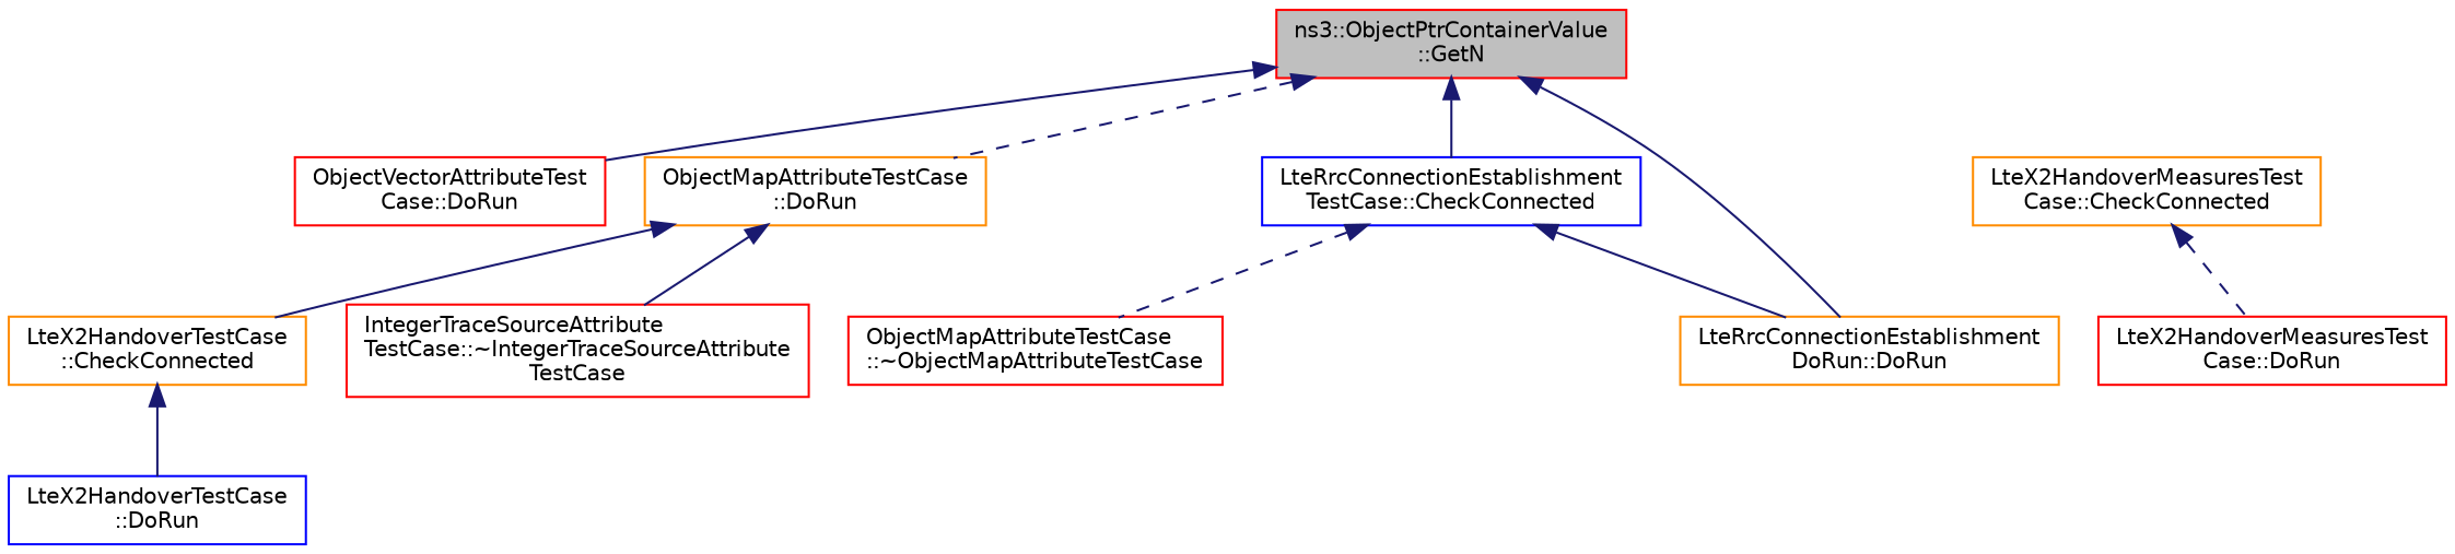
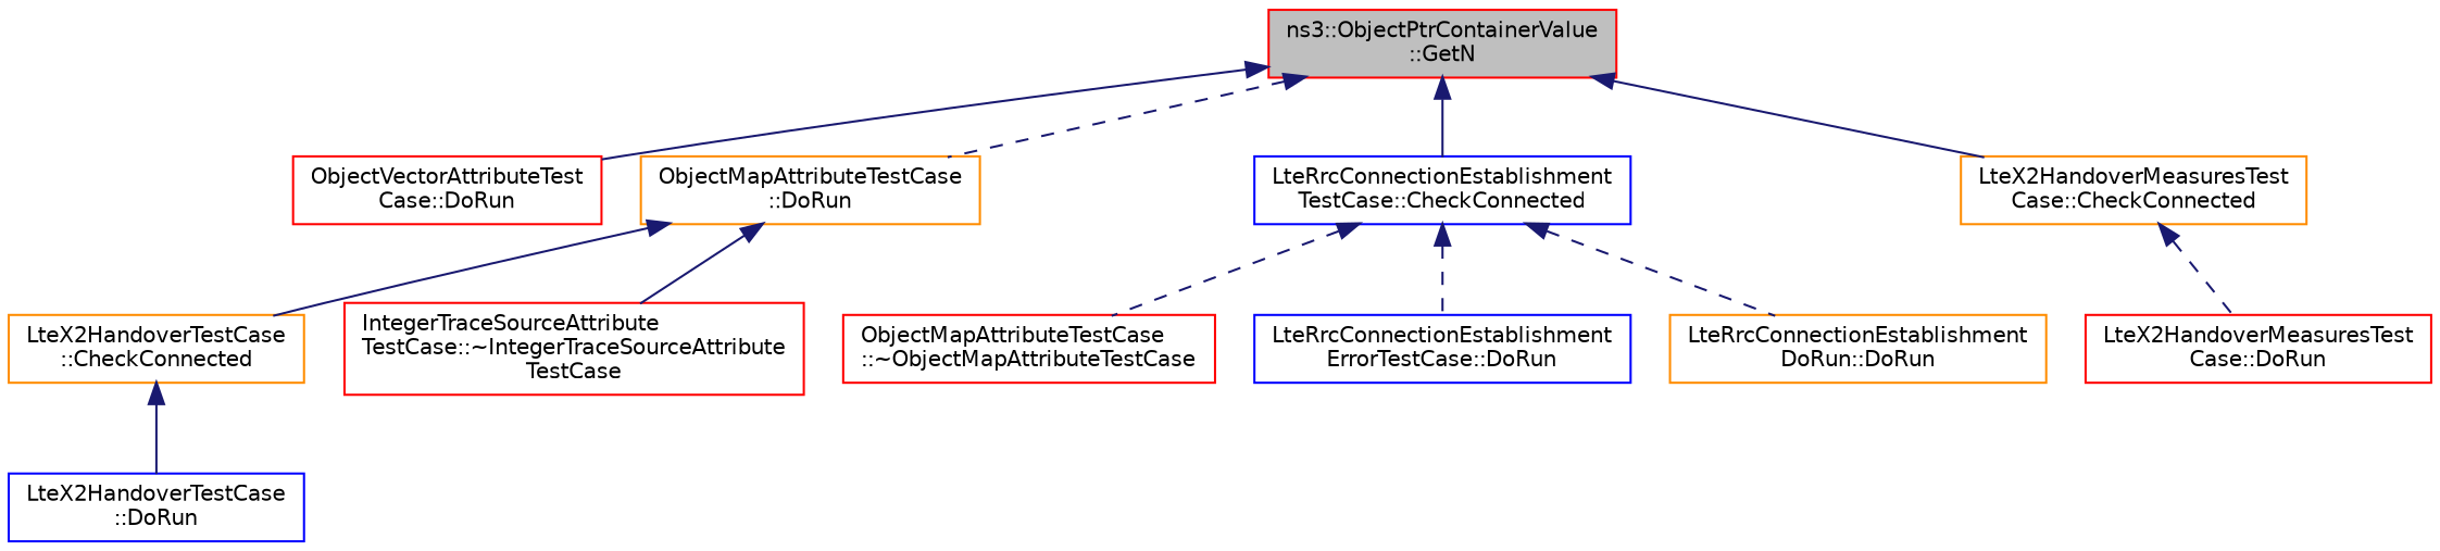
  digraph {
    rankdir=TB
    node [color=red fillcolor=white fontname=Helvetica fontsize=10 shape=record style=filled]
    edge [color=midnightblue dir=back fontname=Helvetica fontsize=10 labelfontname=Helvetica labelfontsize=10 style=solid]
    n1 [fillcolor=grey75 fontcolor=black height=0.2 label="ns3::ObjectPtrContainerValue\l::GetN" width=0.4]
    n2 [height=0.2 label="ObjectVectorAttributeTest\lCase::DoRun" width=0.4]
    n3 [color=darkorange height=0.2 label="ObjectMapAttributeTestCase\l::DoRun" width=0.4]
    n4 [color=blue height=0.2 label="LteRrcConnectionEstablishment\lTestCase::CheckConnected" width=0.4]
    n5 [color=darkorange height=0.2 label="LteX2HandoverMeasuresTest\lCase::CheckConnected" width=0.4]
    n6 [color=darkorange height=0.2 label="LteX2HandoverTestCase\l::CheckConnected" width=0.4]
    n7 [height=0.2 label="IntegerTraceSourceAttribute\lTestCase::~IntegerTraceSourceAttribute\lTestCase" width=0.4]
    n8 [height=0.2 label="ObjectMapAttributeTestCase\l::~ObjectMapAttributeTestCase" width=0.4]
    n9 [color=darkorange height=0.2 label="LteRrcConnectionEstablishment\lDoRun::DoRun" width=0.4]
+   n10 [color=blue height=0.2 label="LteRrcConnectionEstablishment\lErrorTestCase::DoRun" width=0.4]
    n11 [height=0.2 label="LteX2HandoverMeasuresTest\lCase::DoRun" width=0.4]
    n12 [color=blue height=0.2 label="LteX2HandoverTestCase\l::DoRun" width=0.4]
    n1 -> n2
    n1 -> n3 [style=dashed]
    n1 -> n4
-   n1 -> n9
+   n1 -> n5
    n3 -> n6
    n3 -> n7
    n4 -> n8 [style=dashed]
-   n4 -> n9
+   n4 -> n9 [style=dashed]
+   n4 -> n10 [style=dashed]
    n5 -> n11 [style=dashed]
    n6 -> n12
  }
